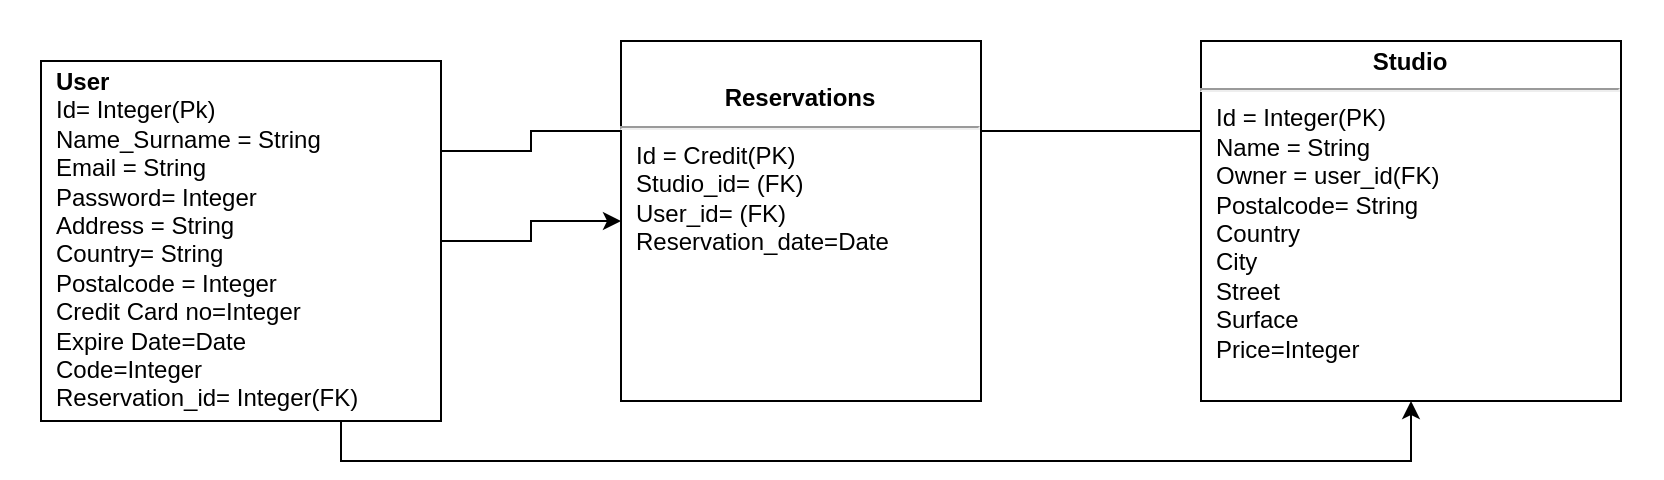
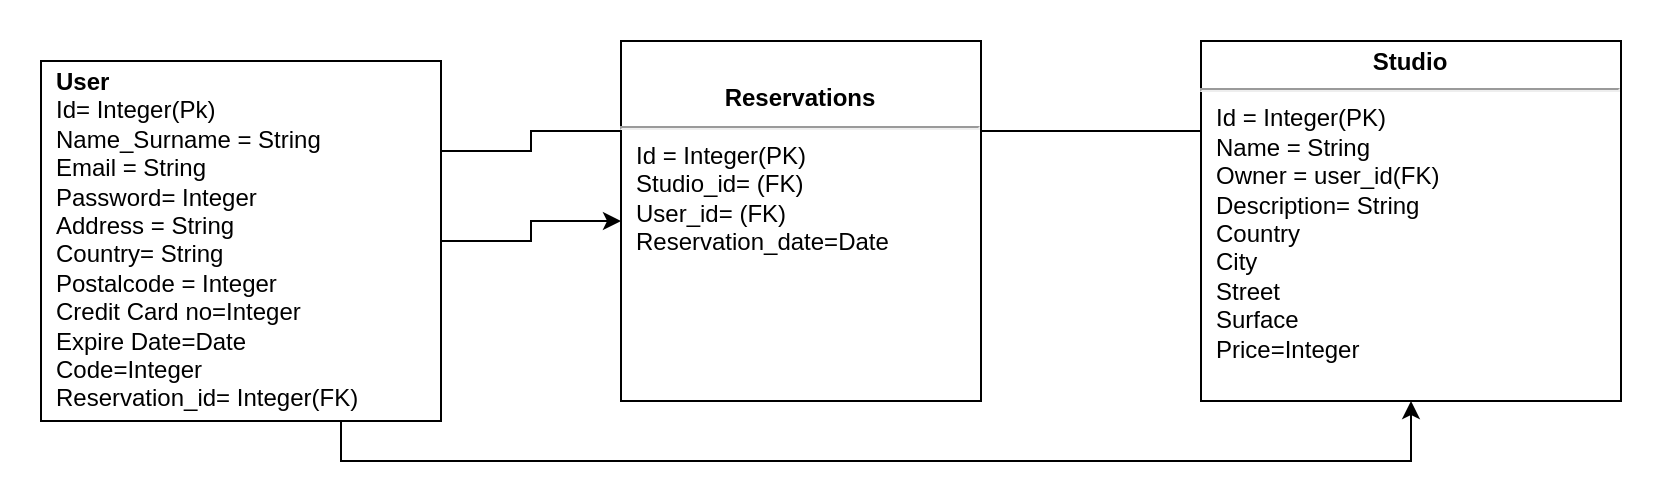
  <mxCell id="0" />
  <mxCell id="1" parent="0" />
  <mxCell id="2" style="edgeStyle=orthogonalEdgeStyle;rounded=0;orthogonalLoop=1;jettySize=auto;html=1;exitX=1;exitY=0.5;exitDx=0;exitDy=0;entryX=0;entryY=0.5;entryDx=0;entryDy=0;" parent="1" source="4" target="7" edge="1"><mxGeometry relative="1" as="geometry" /></mxCell>
  <mxCell id="3" style="edgeStyle=orthogonalEdgeStyle;rounded=0;orthogonalLoop=1;jettySize=auto;html=1;exitX=0.75;exitY=1;exitDx=0;exitDy=0;entryX=0.5;entryY=1;entryDx=0;entryDy=0;" edge="1" parent="1" source="4" target="8"><mxGeometry relative="1" as="geometry" /></mxCell>
  <mxCell id="4" value="&lt;p style=&quot;margin: 0px ; margin-top: 4px ; text-align: center ; text-decoration: underline&quot;&gt;&lt;/p&gt;&lt;p style=&quot;margin: 0px ; margin-left: 8px&quot;&gt;&lt;b&gt;User&lt;/b&gt;&lt;/p&gt;&lt;p style=&quot;margin: 0px ; margin-left: 8px&quot;&gt;Id= Integer(Pk)&amp;nbsp;&lt;br&gt;Name_Surname = String&lt;br&gt;Email = String&lt;/p&gt;&lt;p style=&quot;margin: 0px ; margin-left: 8px&quot;&gt;Password= Integer&lt;br&gt;&lt;/p&gt;&lt;p style=&quot;margin: 0px ; margin-left: 8px&quot;&gt;Address = String&lt;br&gt;&lt;/p&gt;&lt;p style=&quot;margin: 0px ; margin-left: 8px&quot;&gt;Country= String&lt;br&gt;&lt;/p&gt;&lt;p style=&quot;margin: 0px ; margin-left: 8px&quot;&gt;Postalcode = Integer&lt;br&gt;&lt;/p&gt;&lt;p style=&quot;margin: 0px ; margin-left: 8px&quot;&gt;Credit Card no=Integer&lt;/p&gt;&lt;p style=&quot;margin: 0px ; margin-left: 8px&quot;&gt;Expire Date=Date&lt;/p&gt;&lt;p style=&quot;margin: 0px ; margin-left: 8px&quot;&gt;Code=Integer&lt;/p&gt;&lt;p style=&quot;margin: 0px ; margin-left: 8px&quot;&gt;&lt;span&gt;Reservation_id= Integer(FK)&lt;/span&gt;&lt;br&gt;&lt;/p&gt;&lt;p style=&quot;margin: 0px ; margin-left: 8px&quot;&gt;&lt;br&gt;&lt;/p&gt;&lt;p style=&quot;margin: 0px ; margin-left: 8px&quot;&gt;&lt;br&gt;&lt;/p&gt;" style="verticalAlign=top;align=left;overflow=fill;fontSize=12;fontFamily=Helvetica;html=1;rounded=0;shadow=0;comic=0;labelBackgroundColor=none;strokeWidth=1" parent="1" vertex="1"><mxGeometry x="20" y="30" width="200" height="180" as="geometry" /></mxCell>
  <mxCell id="5" style="edgeStyle=orthogonalEdgeStyle;rounded=0;html=1;exitX=0;exitY=0.25;entryX=1;entryY=0.25;labelBackgroundColor=none;endArrow=none;endFill=0;endSize=8;fontFamily=Verdana;fontSize=12;align=left;" parent="1" source="7" target="4" edge="1"><mxGeometry relative="1" as="geometry" /></mxCell>
  <mxCell id="6" style="edgeStyle=orthogonalEdgeStyle;rounded=0;html=1;exitX=1;exitY=0.25;entryX=0;entryY=0.25;labelBackgroundColor=none;endArrow=none;endFill=0;endSize=8;fontFamily=Verdana;fontSize=12;align=left;" parent="1" source="7" target="8" edge="1"><mxGeometry relative="1" as="geometry" /></mxCell>
- <mxCell id="7" value="&lt;p style=&quot;margin: 0px ; margin-top: 4px ; text-align: center ; text-decoration: underline&quot;&gt;&lt;br&gt;&lt;/p&gt;&lt;p style=&quot;margin: 4px 0px 0px ; text-align: center&quot;&gt;&lt;b&gt;Reservations&lt;/b&gt;&lt;/p&gt;&lt;hr&gt;&lt;p style=&quot;margin: 0px 0px 0px 8px&quot;&gt;Id = Credit(PK)&lt;br&gt;Studio_id= (FK)&lt;br&gt;User_id= (FK)&lt;/p&gt;&lt;p style=&quot;margin: 0px 0px 0px 8px&quot;&gt;Reservation_date=Date&lt;/p&gt;&lt;p style=&quot;margin: 0px 0px 0px 8px&quot;&gt;&lt;br&gt;&lt;/p&gt;&lt;p style=&quot;margin: 0px ; margin-left: 8px&quot;&gt;&lt;br&gt;&lt;/p&gt;" style="verticalAlign=top;align=left;overflow=fill;fontSize=12;fontFamily=Helvetica;html=1;rounded=0;shadow=0;comic=0;labelBackgroundColor=none;strokeWidth=1" parent="1" vertex="1"><mxGeometry x="310" y="20" width="180" height="180" as="geometry" /></mxCell>
- <mxCell id="8" value="&lt;p style=&quot;margin: 4px 0px 0px ; text-align: center&quot;&gt;&lt;b&gt;Studio&lt;/b&gt;&lt;/p&gt;&lt;hr&gt;&lt;p style=&quot;margin: 0px 0px 0px 8px&quot;&gt;Id = Integer(PK)&lt;br&gt;Name = String&lt;br&gt;Owner = user_id(FK)&amp;nbsp;&lt;/p&gt;&lt;p style=&quot;margin: 0px 0px 0px 8px&quot;&gt;Postalcode= String&lt;/p&gt;&lt;p style=&quot;margin: 0px 0px 0px 8px&quot;&gt;Country&lt;/p&gt;&lt;p style=&quot;margin: 0px 0px 0px 8px&quot;&gt;City&lt;/p&gt;&lt;p style=&quot;margin: 0px 0px 0px 8px&quot;&gt;Street&lt;/p&gt;&lt;p style=&quot;margin: 0px 0px 0px 8px&quot;&gt;Surface&lt;/p&gt;&lt;p style=&quot;margin: 0px 0px 0px 8px&quot;&gt;Price=Integer&lt;/p&gt;&lt;p style=&quot;margin: 0px 0px 0px 8px&quot;&gt;&lt;br&gt;&lt;/p&gt;" style="verticalAlign=top;align=left;overflow=fill;fontSize=12;fontFamily=Helvetica;html=1;rounded=0;shadow=0;comic=0;labelBackgroundColor=none;strokeWidth=1" parent="1" vertex="1"><mxGeometry x="600" y="20" width="210" height="180" as="geometry" /></mxCell>
+ <mxCell id="7" value="&lt;p style=&quot;margin: 0px ; margin-top: 4px ; text-align: center ; text-decoration: underline&quot;&gt;&lt;br&gt;&lt;/p&gt;&lt;p style=&quot;margin: 4px 0px 0px ; text-align: center&quot;&gt;&lt;b&gt;Reservations&lt;/b&gt;&lt;/p&gt;&lt;hr&gt;&lt;p style=&quot;margin: 0px 0px 0px 8px&quot;&gt;Id = Integer(PK)&lt;br&gt;Studio_id= (FK)&lt;br&gt;User_id= (FK)&lt;/p&gt;&lt;p style=&quot;margin: 0px 0px 0px 8px&quot;&gt;Reservation_date=Date&lt;/p&gt;&lt;p style=&quot;margin: 0px 0px 0px 8px&quot;&gt;&lt;br&gt;&lt;/p&gt;&lt;p style=&quot;margin: 0px ; margin-left: 8px&quot;&gt;&lt;br&gt;&lt;/p&gt;" style="verticalAlign=top;align=left;overflow=fill;fontSize=12;fontFamily=Helvetica;html=1;rounded=0;shadow=0;comic=0;labelBackgroundColor=none;strokeWidth=1" parent="1" vertex="1"><mxGeometry x="310" y="20" width="180" height="180" as="geometry" /></mxCell>
+ <mxCell id="8" value="&lt;p style=&quot;margin: 4px 0px 0px ; text-align: center&quot;&gt;&lt;b&gt;Studio&lt;/b&gt;&lt;/p&gt;&lt;hr&gt;&lt;p style=&quot;margin: 0px 0px 0px 8px&quot;&gt;Id = Integer(PK)&lt;br&gt;Name = String&lt;br&gt;Owner = user_id(FK)&amp;nbsp;&lt;/p&gt;&lt;p style=&quot;margin: 0px 0px 0px 8px&quot;&gt;Description= String&lt;/p&gt;&lt;p style=&quot;margin: 0px 0px 0px 8px&quot;&gt;Country&lt;/p&gt;&lt;p style=&quot;margin: 0px 0px 0px 8px&quot;&gt;City&lt;/p&gt;&lt;p style=&quot;margin: 0px 0px 0px 8px&quot;&gt;Street&lt;/p&gt;&lt;p style=&quot;margin: 0px 0px 0px 8px&quot;&gt;Surface&lt;/p&gt;&lt;p style=&quot;margin: 0px 0px 0px 8px&quot;&gt;Price=Integer&lt;/p&gt;&lt;p style=&quot;margin: 0px 0px 0px 8px&quot;&gt;&lt;br&gt;&lt;/p&gt;" style="verticalAlign=top;align=left;overflow=fill;fontSize=12;fontFamily=Helvetica;html=1;rounded=0;shadow=0;comic=0;labelBackgroundColor=none;strokeWidth=1" parent="1" vertex="1"><mxGeometry x="600" y="20" width="210" height="180" as="geometry" /></mxCell>
